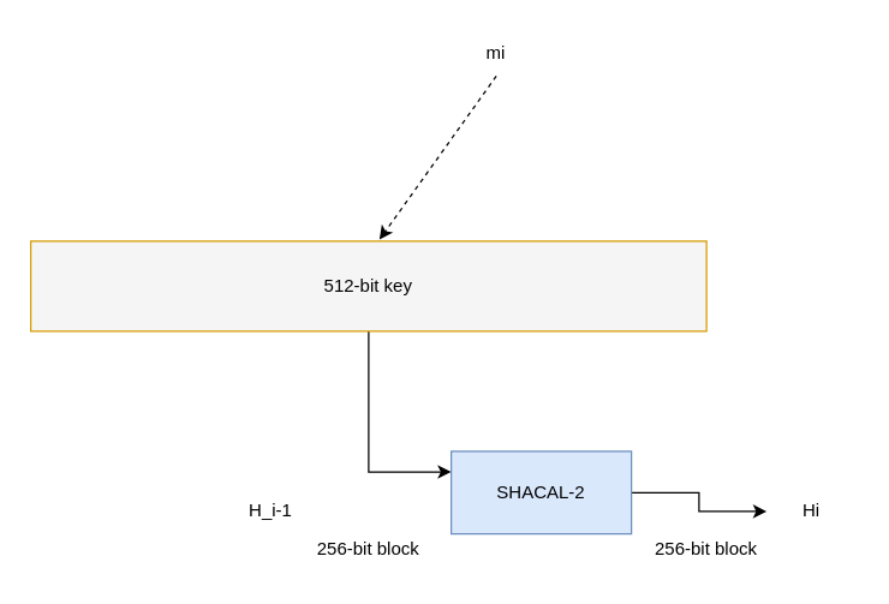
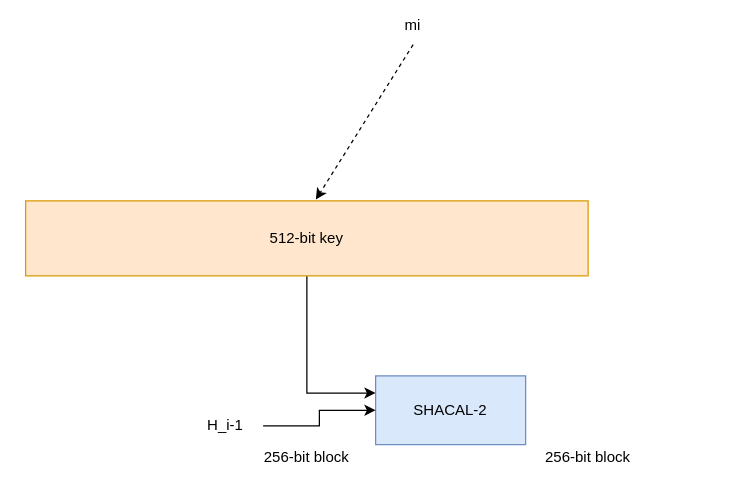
  <mxCell id="0" />
  <mxCell id="1" parent="0" />
  <mxCell id="2" style="edgeStyle=orthogonalEdgeStyle;rounded=0;orthogonalLoop=1;jettySize=auto;html=1;entryX=0;entryY=0.25;entryDx=0;entryDy=0;" edge="1" parent="1" source="3" target="5"><mxGeometry relative="1" as="geometry" /></mxCell>
- <mxCell id="3" value="512-bit key" style="rounded=0;whiteSpace=wrap;html=1;fillColor=#f5f5f5;strokeColor=#d79b00;" vertex="1" parent="1"><mxGeometry x="20" y="160" width="450" height="60" as="geometry" /></mxCell>
- <mxCell id="4" value="" style="edgeStyle=orthogonalEdgeStyle;rounded=0;orthogonalLoop=1;jettySize=auto;html=1;" edge="1" parent="1" source="5" target="8"><mxGeometry relative="1" as="geometry" /></mxCell>
+ <mxCell id="3" value="512-bit key" style="rounded=0;whiteSpace=wrap;html=1;fillColor=#ffe6cc;strokeColor=#d79b00;" vertex="1" parent="1"><mxGeometry x="20" y="160" width="450" height="60" as="geometry" /></mxCell>
  <mxCell id="5" value="SHACAL-2" style="rounded=0;whiteSpace=wrap;html=1;fillColor=#dae8fc;strokeColor=#6c8ebf;" vertex="1" parent="1"><mxGeometry x="300" y="300" width="120" height="55" as="geometry" /></mxCell>
+ <mxCell id="6" value="" style="edgeStyle=orthogonalEdgeStyle;rounded=0;orthogonalLoop=1;jettySize=auto;html=1;" edge="1" parent="1" source="7" target="5"><mxGeometry relative="1" as="geometry" /></mxCell>
  <mxCell id="7" value="H_i-1" style="text;html=1;align=center;verticalAlign=middle;whiteSpace=wrap;rounded=0;" vertex="1" parent="1"><mxGeometry x="150" y="325" width="60" height="30" as="geometry" /></mxCell>
- <mxCell id="8" value="Hi" style="text;html=1;align=center;verticalAlign=middle;whiteSpace=wrap;rounded=0;" vertex="1" parent="1"><mxGeometry x="510" y="325" width="60" height="30" as="geometry" /></mxCell>
  <mxCell id="9" value="256-bit block" style="text;html=1;align=center;verticalAlign=middle;whiteSpace=wrap;rounded=0;" vertex="1" parent="1"><mxGeometry x="205" y="350" width="80" height="30" as="geometry" /></mxCell>
  <mxCell id="10" value="256-bit block" style="text;html=1;align=center;verticalAlign=middle;whiteSpace=wrap;rounded=0;" vertex="1" parent="1"><mxGeometry x="430" y="350" width="80" height="30" as="geometry" /></mxCell>
- <mxCell id="11" value="mi" style="text;html=1;align=center;verticalAlign=middle;whiteSpace=wrap;rounded=0;" vertex="1" parent="1"><mxGeometry x="300" y="20" width="60" height="30" as="geometry" /></mxCell>
+ <mxCell id="11" value="mi" style="text;html=1;align=center;verticalAlign=middle;whiteSpace=wrap;rounded=0;" vertex="1" parent="1"><mxGeometry x="300" y="5" width="60" height="30" as="geometry" /></mxCell>
  <mxCell id="12" value="" style="endArrow=classic;html=1;rounded=0;exitX=0.5;exitY=1;exitDx=0;exitDy=0;entryX=0.516;entryY=-0.017;entryDx=0;entryDy=0;entryPerimeter=0;dashed=1;" edge="1" parent="1" source="11" target="3"><mxGeometry width="50" height="50" relative="1" as="geometry"><mxPoint x="220" y="210" as="sourcePoint" /><mxPoint x="270" y="160" as="targetPoint" /></mxGeometry></mxCell>
